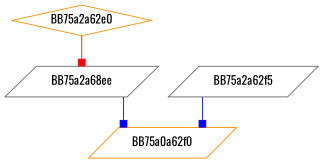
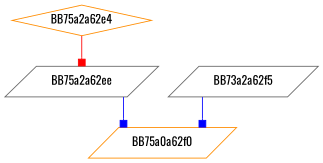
  digraph {
    fontname=Oswald
    splines=ortho
    node [color=darkorange fontname=Oswald shape=parallelogram]
    edge [arrowhead=box color=blue fontname=Oswald]
-   BB75a2a62e4 [shape=diamond label=BB75a2a62e0]
-   BB75a2a62ee [color=gray40 label=BB75a2a68ee]
-   BB75a2a62f5 [color=gray40]
+   BB75a2a62e4 [shape=diamond]
+   BB75a2a62ee [color=gray40]
+   BB75a2a62f5 [color=gray40 label=BB73a2a62f5]
    n4 [label=BB75a0a62f0]
    BB75a2a62e4 -> BB75a2a62ee [color=red]
    BB75a2a62ee -> n4
    BB75a2a62f5 -> n4
  }
